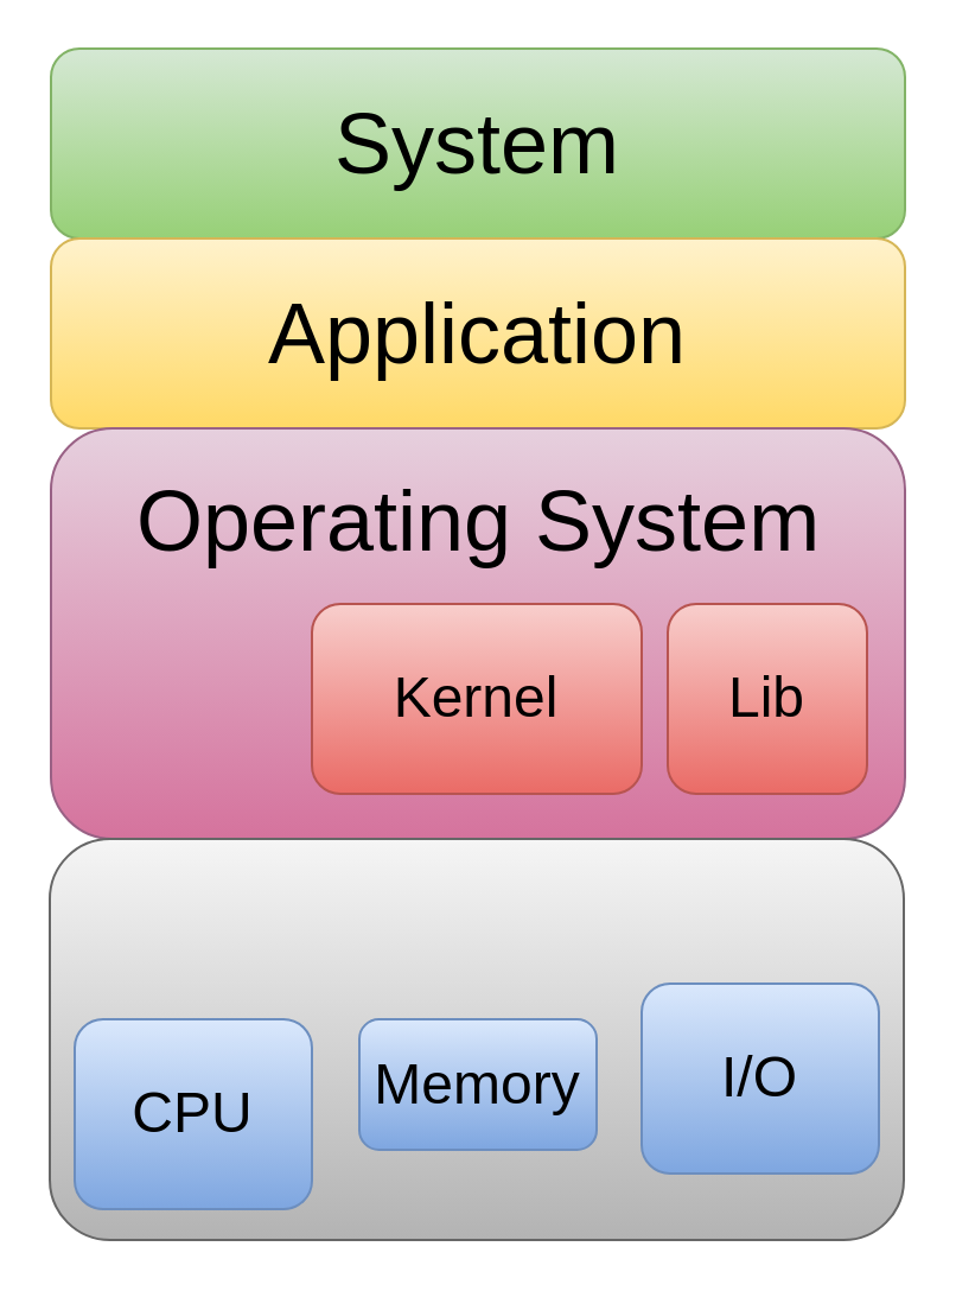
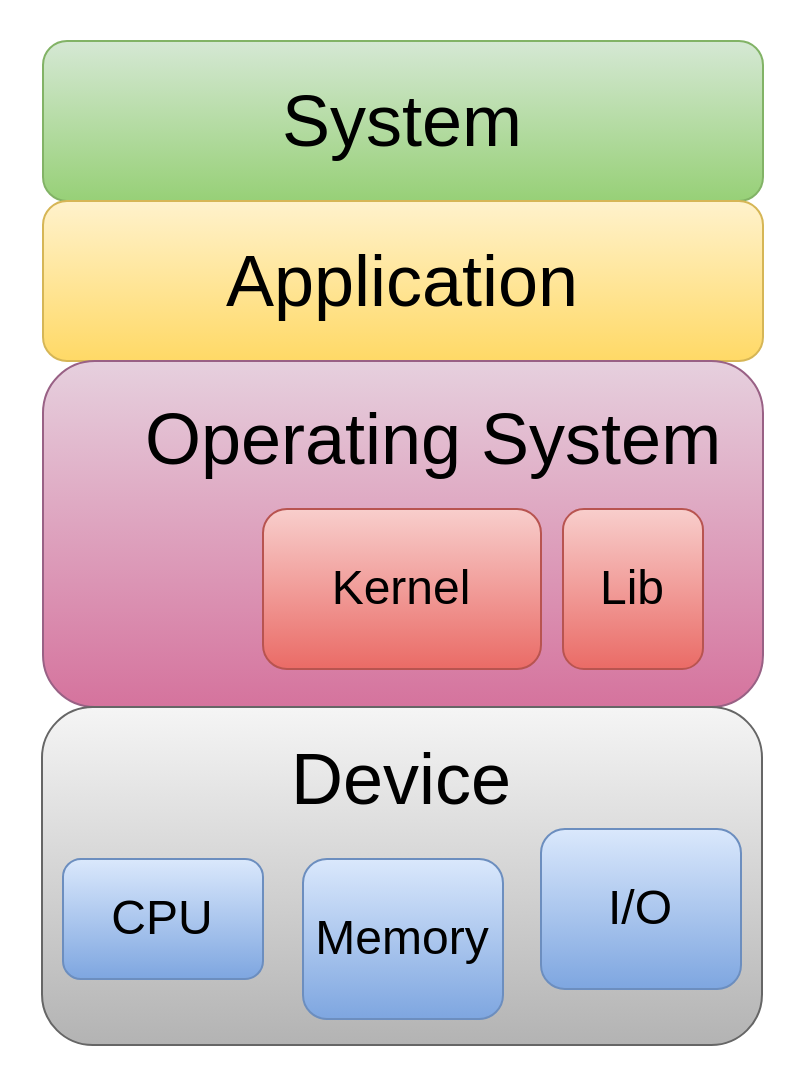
  <mxCell id="0" />
  <mxCell id="1" parent="0" />
  <mxCell id="2" value="&lt;font style=&quot;font-size: 36px;&quot;&gt;System&lt;/font&gt;" style="rounded=1;whiteSpace=wrap;html=1;fillColor=#d5e8d4;strokeColor=#82b366;gradientColor=#97d077;" vertex="1" parent="1"><mxGeometry x="21" y="20" width="360" height="80" as="geometry" /></mxCell>
  <mxCell id="3" value="&lt;font style=&quot;font-size: 36px;&quot;&gt;Application&lt;/font&gt;" style="rounded=1;whiteSpace=wrap;html=1;fillColor=#fff2cc;gradientColor=#ffd966;strokeColor=#d6b656;" vertex="1" parent="1"><mxGeometry x="21" y="100" width="360" height="80" as="geometry" /></mxCell>
  <mxCell id="4" value="" style="rounded=1;whiteSpace=wrap;html=1;fillColor=#e6d0de;gradientColor=#d5739d;strokeColor=#996185;" vertex="1" parent="1"><mxGeometry x="21" y="180" width="360" height="173" as="geometry" /></mxCell>
  <mxCell id="5" value="" style="rounded=1;whiteSpace=wrap;html=1;fillColor=#f5f5f5;gradientColor=#b3b3b3;strokeColor=#666666;" vertex="1" parent="1"><mxGeometry x="20.5" y="353" width="360" height="169" as="geometry" /></mxCell>
- <mxCell id="6" value="&lt;font style=&quot;font-size: 24px;&quot;&gt;Memory&lt;/font&gt;" style="rounded=1;whiteSpace=wrap;html=1;fillColor=#dae8fc;gradientColor=#7ea6e0;strokeColor=#6c8ebf;" vertex="1" parent="1"><mxGeometry x="151" y="429" width="100" height="55" as="geometry" /></mxCell>
- <mxCell id="7" value="&lt;font style=&quot;font-size: 24px;&quot;&gt;CPU&lt;/font&gt;" style="rounded=1;whiteSpace=wrap;html=1;fillColor=#dae8fc;gradientColor=#7ea6e0;strokeColor=#6c8ebf;" vertex="1" parent="1"><mxGeometry x="31" y="429" width="100" height="80" as="geometry" /></mxCell>
+ <mxCell id="6" value="&lt;font style=&quot;font-size: 24px;&quot;&gt;Memory&lt;/font&gt;" style="rounded=1;whiteSpace=wrap;html=1;fillColor=#dae8fc;gradientColor=#7ea6e0;strokeColor=#6c8ebf;" vertex="1" parent="1"><mxGeometry x="151" y="429" width="100" height="80" as="geometry" /></mxCell>
+ <mxCell id="7" value="&lt;font style=&quot;font-size: 24px;&quot;&gt;CPU&lt;/font&gt;" style="rounded=1;whiteSpace=wrap;html=1;fillColor=#dae8fc;gradientColor=#7ea6e0;strokeColor=#6c8ebf;" vertex="1" parent="1"><mxGeometry x="31" y="429" width="100" height="60" as="geometry" /></mxCell>
  <mxCell id="8" value="&lt;font style=&quot;font-size: 24px;&quot;&gt;I/O&lt;/font&gt;" style="rounded=1;whiteSpace=wrap;html=1;fillColor=#dae8fc;gradientColor=#7ea6e0;strokeColor=#6c8ebf;" vertex="1" parent="1"><mxGeometry x="270" y="414" width="100" height="80" as="geometry" /></mxCell>
- <mxCell id="9" value="&lt;span style=&quot;font-size: 36px;&quot;&gt;Operating System&lt;/span&gt;" style="text;html=1;align=center;verticalAlign=middle;whiteSpace=wrap;rounded=0;" vertex="1" parent="1"><mxGeometry x="51.5" y="204" width="299" height="30" as="geometry" /></mxCell>
+ <mxCell id="9" value="&lt;span style=&quot;font-size: 36px;&quot;&gt;Operating System&lt;/span&gt;" style="text;html=1;align=center;verticalAlign=middle;whiteSpace=wrap;rounded=0;" vertex="1" parent="1"><mxGeometry x="66.5" y="204" width="299" height="30" as="geometry" /></mxCell>
  <mxCell id="10" value="&lt;font style=&quot;font-size: 24px;&quot;&gt;Kernel&lt;/font&gt;" style="rounded=1;whiteSpace=wrap;html=1;fillColor=#f8cecc;gradientColor=#ea6b66;strokeColor=#b85450;" vertex="1" parent="1"><mxGeometry x="131" y="254" width="139" height="80" as="geometry" /></mxCell>
- <mxCell id="11" value="&lt;font style=&quot;font-size: 24px;&quot;&gt;Lib&lt;/font&gt;" style="rounded=1;whiteSpace=wrap;html=1;fillColor=#f8cecc;gradientColor=#ea6b66;strokeColor=#b85450;" vertex="1" parent="1"><mxGeometry x="281" y="254" width="84" height="80" as="geometry" /></mxCell>
+ <mxCell id="11" value="&lt;font style=&quot;font-size: 24px;&quot;&gt;Lib&lt;/font&gt;" style="rounded=1;whiteSpace=wrap;html=1;fillColor=#f8cecc;gradientColor=#ea6b66;strokeColor=#b85450;" vertex="1" parent="1"><mxGeometry x="281" y="254" width="70" height="80" as="geometry" /></mxCell>
+ <mxCell id="12" value="&lt;span style=&quot;font-size: 36px;&quot;&gt;Device&lt;/span&gt;" style="text;html=1;align=center;verticalAlign=middle;whiteSpace=wrap;rounded=0;" vertex="1" parent="1"><mxGeometry x="51" y="374" width="299" height="30" as="geometry" /></mxCell>
